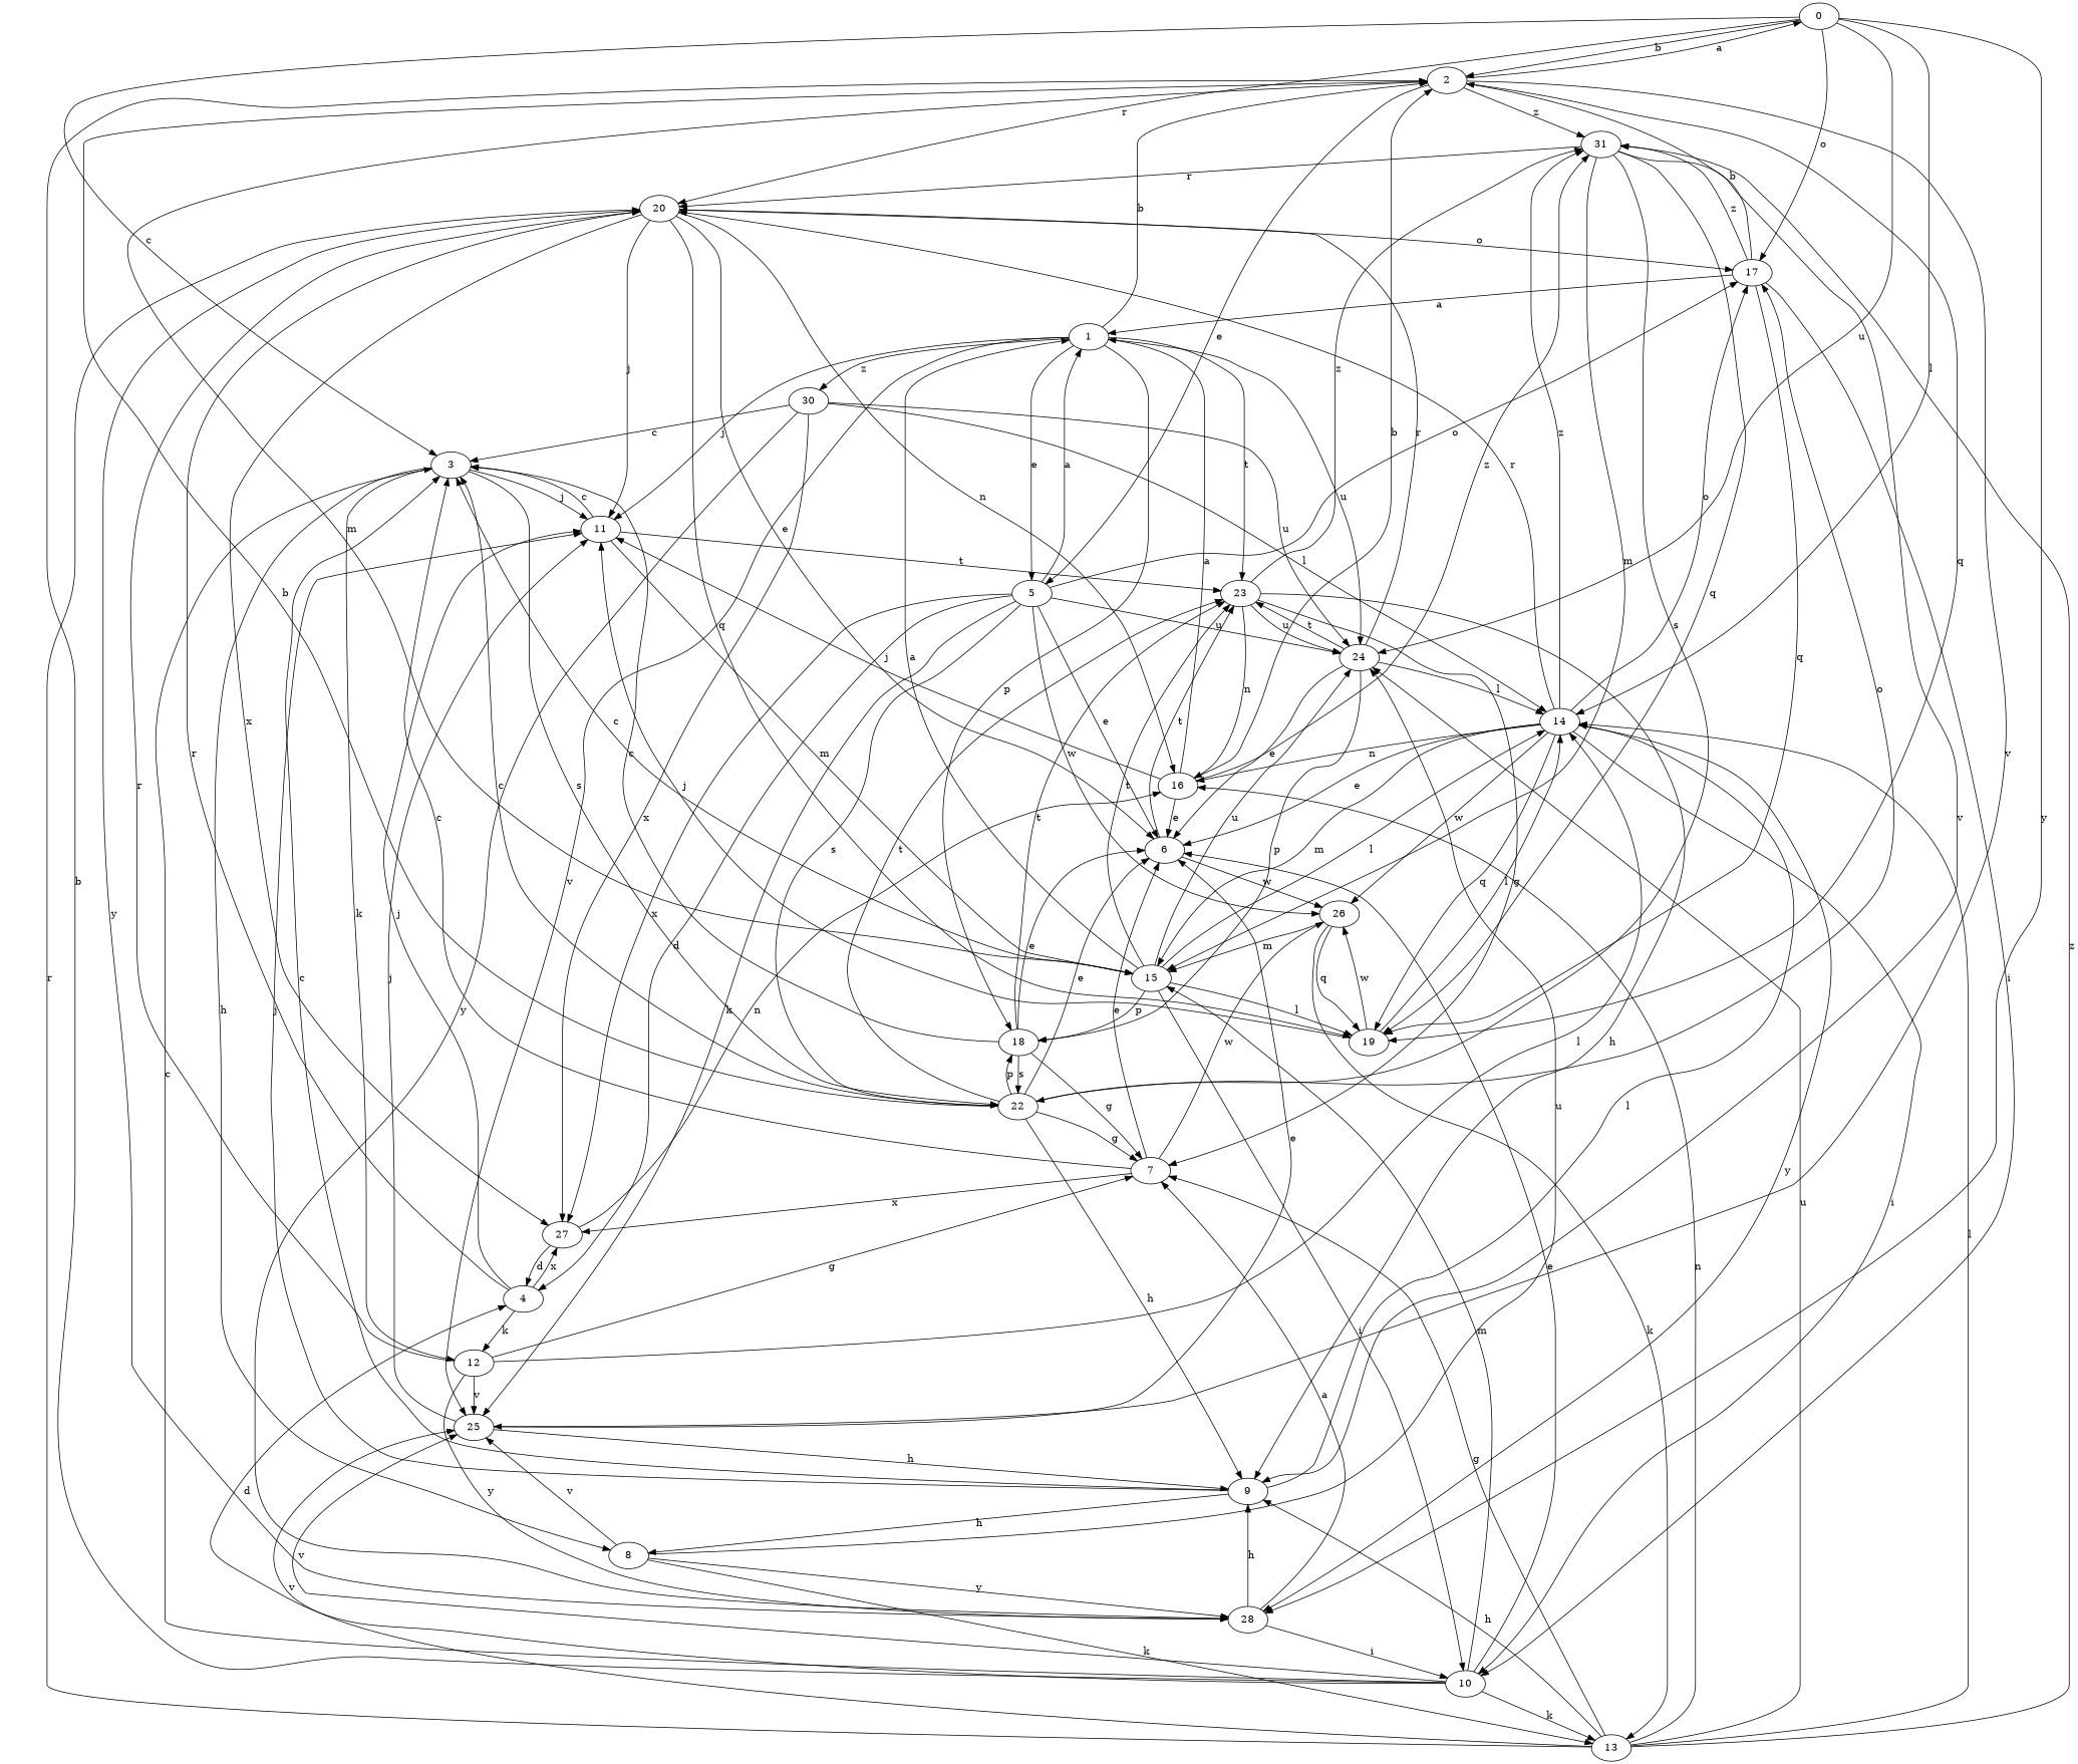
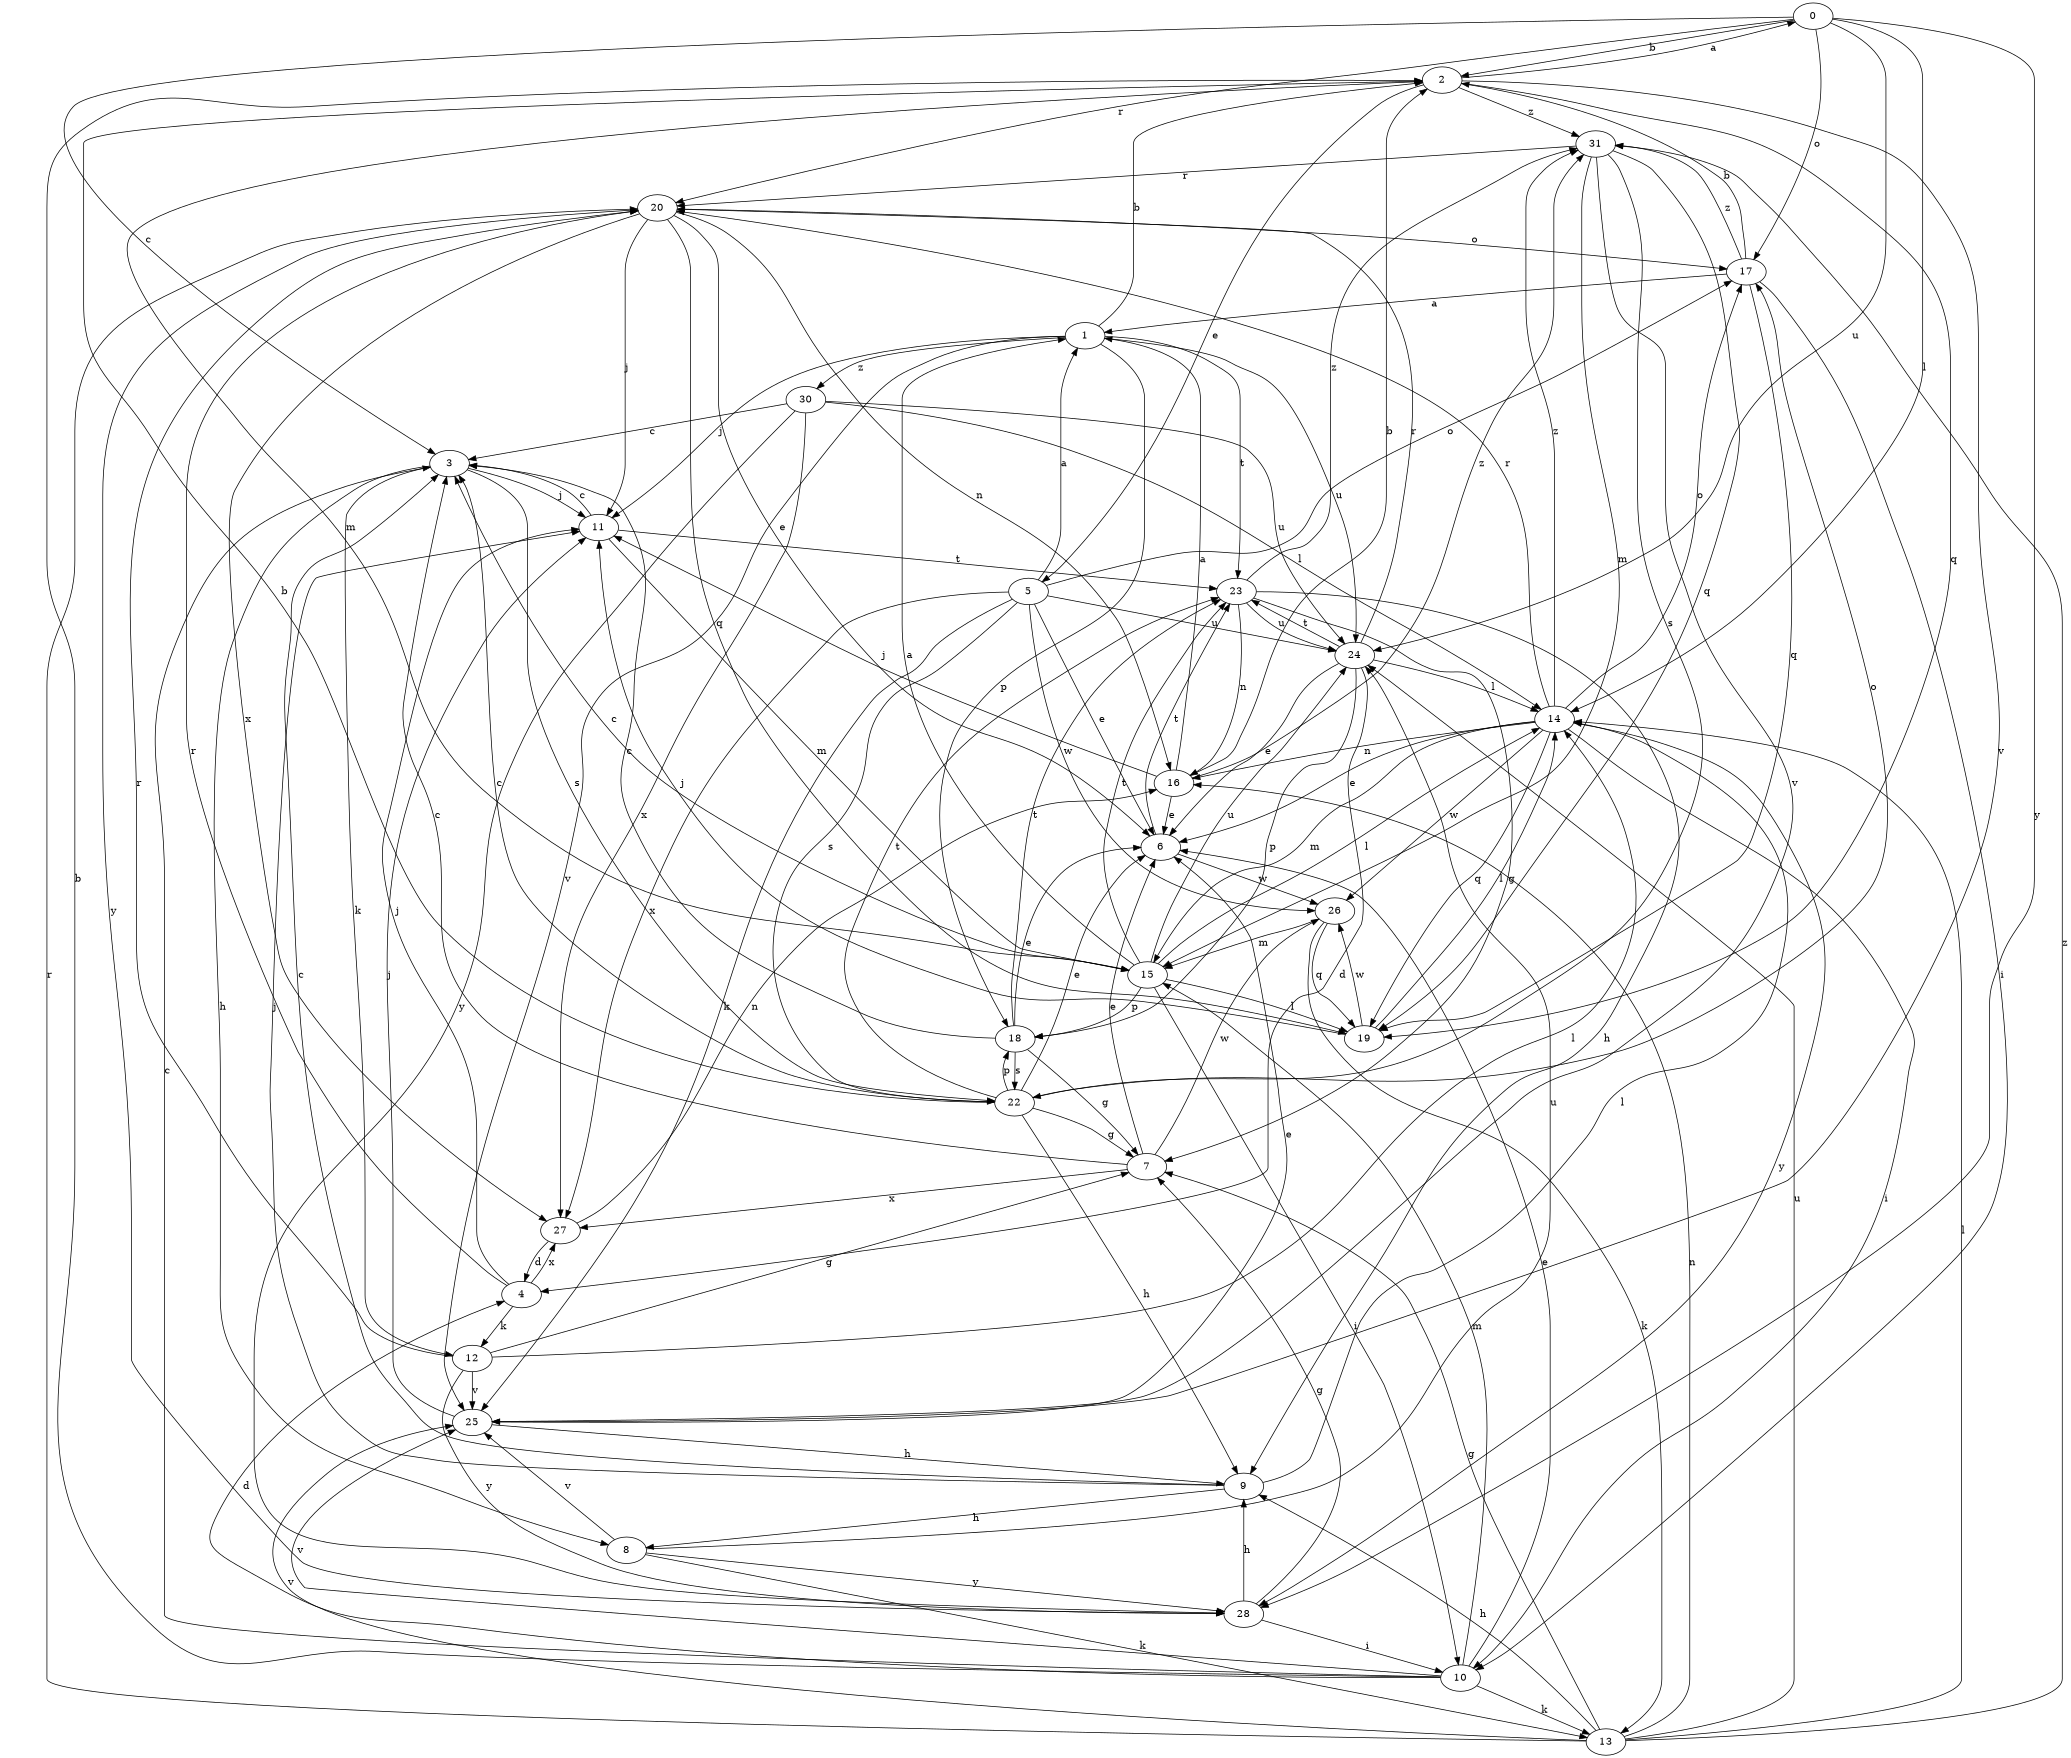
  strict digraph {
    0
    2
    3
    14
    17
    20
    24
    28
    5
    25
    15
    19
    31
    11
    8
    12
    22
    6
    26
    10
    16
    1
    27
    18
    23
    7
    9
    30
    4
    13
    0 -> 2 [label=b]
    0 -> 3 [label=c]
    0 -> 14 [label=l]
    0 -> 17 [label=o]
    0 -> 20 [label=r]
    0 -> 24 [label=u]
    0 -> 28 [label=y]
    2 -> 0 [label=a]
    2 -> 5 [label=e]
    2 -> 25 [label=v]
    2 -> 15 [label=m]
    2 -> 19 [label=q]
    2 -> 31 [label=z]
    3 -> 11 [label=j]
    3 -> 8 [label=h]
    3 -> 12 [label=k]
    3 -> 22 [label=s]
    14 -> 17 [label=o]
    14 -> 20 [label=r]
    14 -> 28 [label=y]
    14 -> 15 [label=m]
    14 -> 19 [label=q]
    14 -> 31 [label=z]
    14 -> 6 [label=e]
    14 -> 26 [label=w]
    14 -> 10 [label=i]
    14 -> 16 [label=n]
    17 -> 2 [label=b]
    17 -> 19 [label=q]
    17 -> 31 [label=z]
    17 -> 10 [label=i]
    17 -> 1 [label=a]
    20 -> 17 [label=o]
    20 -> 28 [label=y]
    20 -> 19 [label=q]
    20 -> 11 [label=j]
    20 -> 6 [label=e]
    20 -> 16 [label=n]
    20 -> 27 [label=x]
    24 -> 14 [label=l]
    24 -> 20 [label=r]
    24 -> 6 [label=e]
    24 -> 18 [label=p]
    24 -> 23 [label=t]
    28 -> 10 [label=i]
-   28 -> 7 [label=a]
+   28 -> 7 [label=g]
    28 -> 9 [label=h]
    5 -> 17 [label=o]
    5 -> 24 [label=u]
    5 -> 25 [label=k]
    5 -> 22 [label=s]
    5 -> 6 [label=e]
    5 -> 26 [label=w]
    5 -> 1 [label=a]
    5 -> 27 [label=x]
-   5 -> 4 [label=d]
+   24 -> 4 [label=d]
    25 -> 11 [label=j]
    25 -> 6 [label=e]
    25 -> 9 [label=h]
    15 -> 3 [label=c]
    15 -> 14 [label=l]
    15 -> 24 [label=u]
    15 -> 19 [label=l]
    15 -> 10 [label=i]
    15 -> 1 [label=a]
    15 -> 18 [label=p]
    15 -> 23 [label=t]
    19 -> 14 [label=l]
    19 -> 11 [label=j]
    19 -> 26 [label=w]
    31 -> 20 [label=r]
-   31 -> 9 [label=v]
+   31 -> 25 [label=v]
    31 -> 15 [label=m]
    31 -> 19 [label=q]
    31 -> 22 [label=s]
    11 -> 3 [label=c]
    11 -> 15 [label=m]
    11 -> 23 [label=t]
    8 -> 24 [label=u]
    8 -> 28 [label=y]
    8 -> 25 [label=v]
    8 -> 13 [label=k]
    12 -> 14 [label=l]
    12 -> 20 [label=r]
    12 -> 28 [label=y]
    12 -> 25 [label=v]
    12 -> 7 [label=g]
    22 -> 2 [label=b]
    22 -> 3 [label=c]
    22 -> 17 [label=o]
    22 -> 6 [label=e]
    22 -> 18 [label=p]
    22 -> 23 [label=t]
    22 -> 7 [label=g]
    22 -> 9 [label=h]
    6 -> 26 [label=w]
    6 -> 23 [label=t]
    26 -> 15 [label=m]
    26 -> 19 [label=q]
    26 -> 13 [label=k]
    10 -> 2 [label=b]
    10 -> 3 [label=c]
    10 -> 25 [label=v]
    10 -> 15 [label=m]
    10 -> 6 [label=e]
    10 -> 4 [label=d]
    10 -> 13 [label=k]
    16 -> 2 [label=b]
    16 -> 31 [label=z]
    16 -> 11 [label=j]
    16 -> 6 [label=e]
    16 -> 1 [label=a]
    1 -> 2 [label=b]
    1 -> 24 [label=u]
-   1 -> 5 [label=e]
    1 -> 25 [label=v]
    1 -> 11 [label=j]
    1 -> 18 [label=p]
    1 -> 23 [label=t]
    1 -> 30 [label=z]
    27 -> 16 [label=n]
    27 -> 4 [label=d]
    18 -> 3 [label=c]
    18 -> 22 [label=s]
    18 -> 6 [label=e]
    18 -> 23 [label=t]
    18 -> 7 [label=g]
    23 -> 24 [label=u]
    23 -> 31 [label=z]
    23 -> 16 [label=n]
    23 -> 7 [label=g]
    23 -> 9 [label=h]
    7 -> 3 [label=c]
    7 -> 6 [label=e]
    7 -> 26 [label=w]
    7 -> 27 [label=x]
    9 -> 3 [label=c]
    9 -> 14 [label=l]
    9 -> 11 [label=j]
    9 -> 8 [label=h]
    30 -> 3 [label=c]
    30 -> 14 [label=l]
    30 -> 24 [label=u]
    30 -> 28 [label=y]
    30 -> 27 [label=x]
    4 -> 20 [label=r]
    4 -> 11 [label=j]
    4 -> 12 [label=k]
    4 -> 27 [label=x]
    13 -> 14 [label=l]
    13 -> 20 [label=r]
    13 -> 24 [label=u]
    13 -> 25 [label=v]
    13 -> 31 [label=z]
    13 -> 16 [label=n]
    13 -> 7 [label=g]
    13 -> 9 [label=h]
  }
